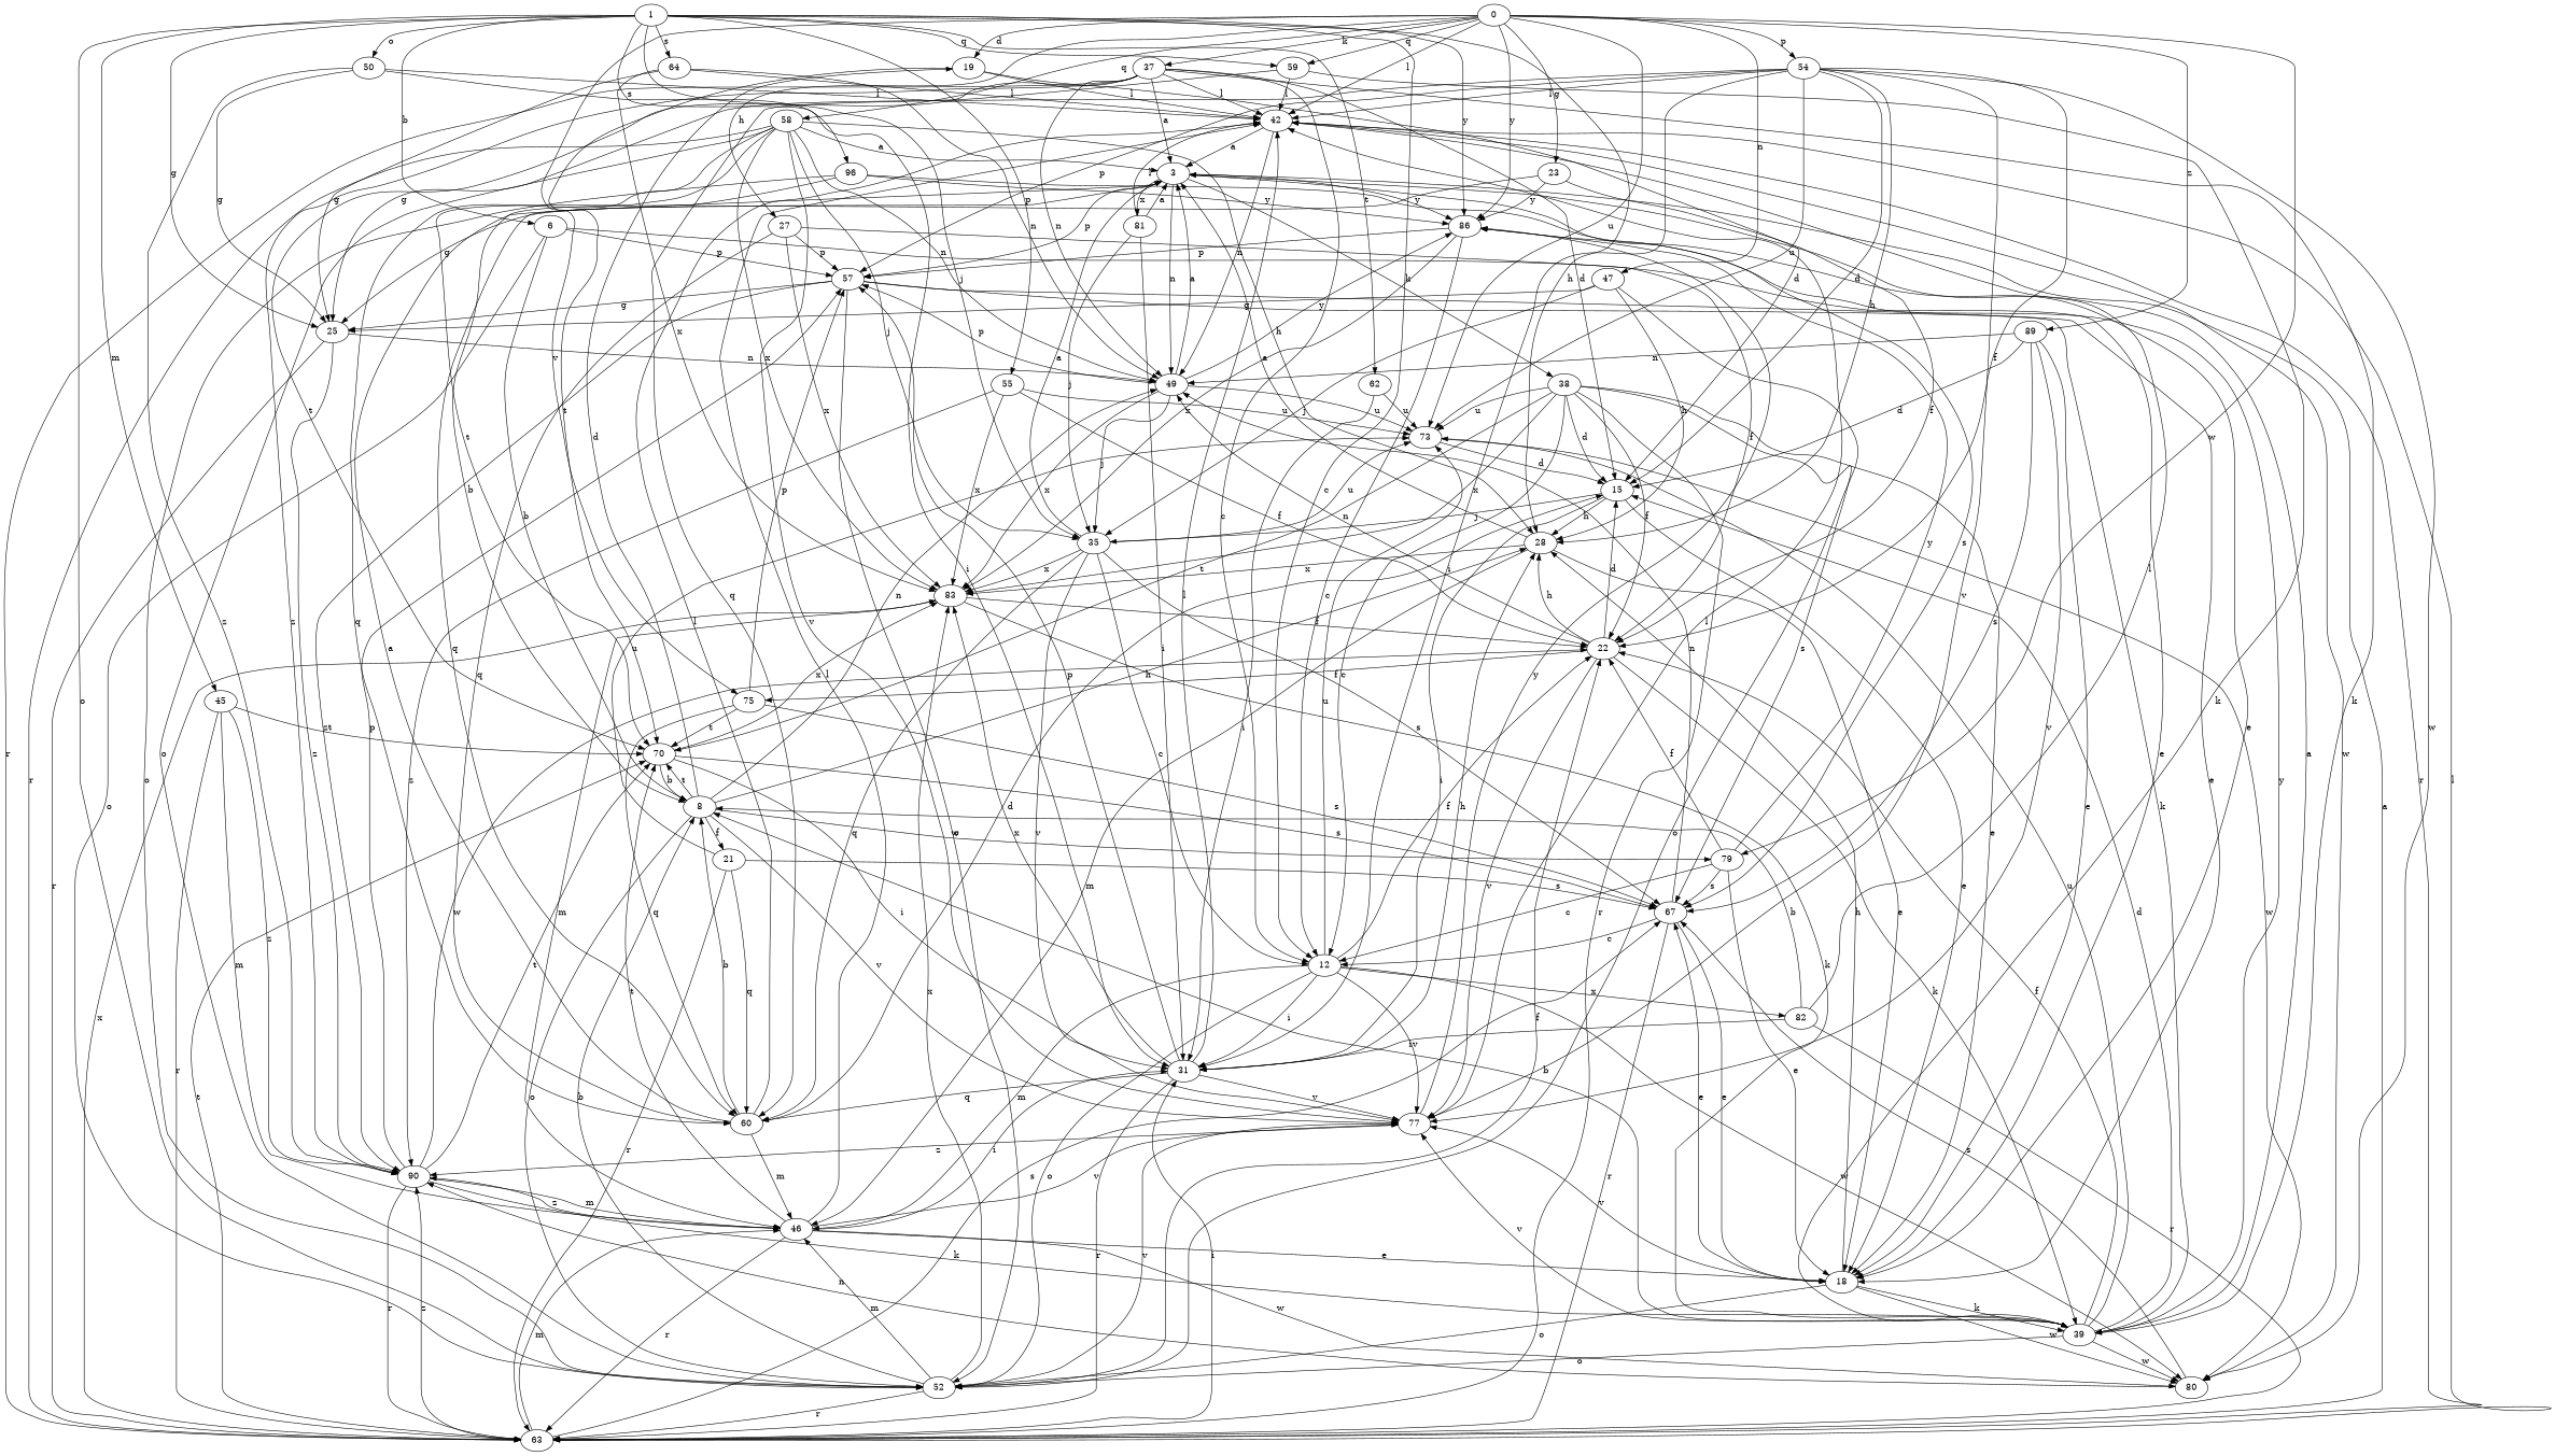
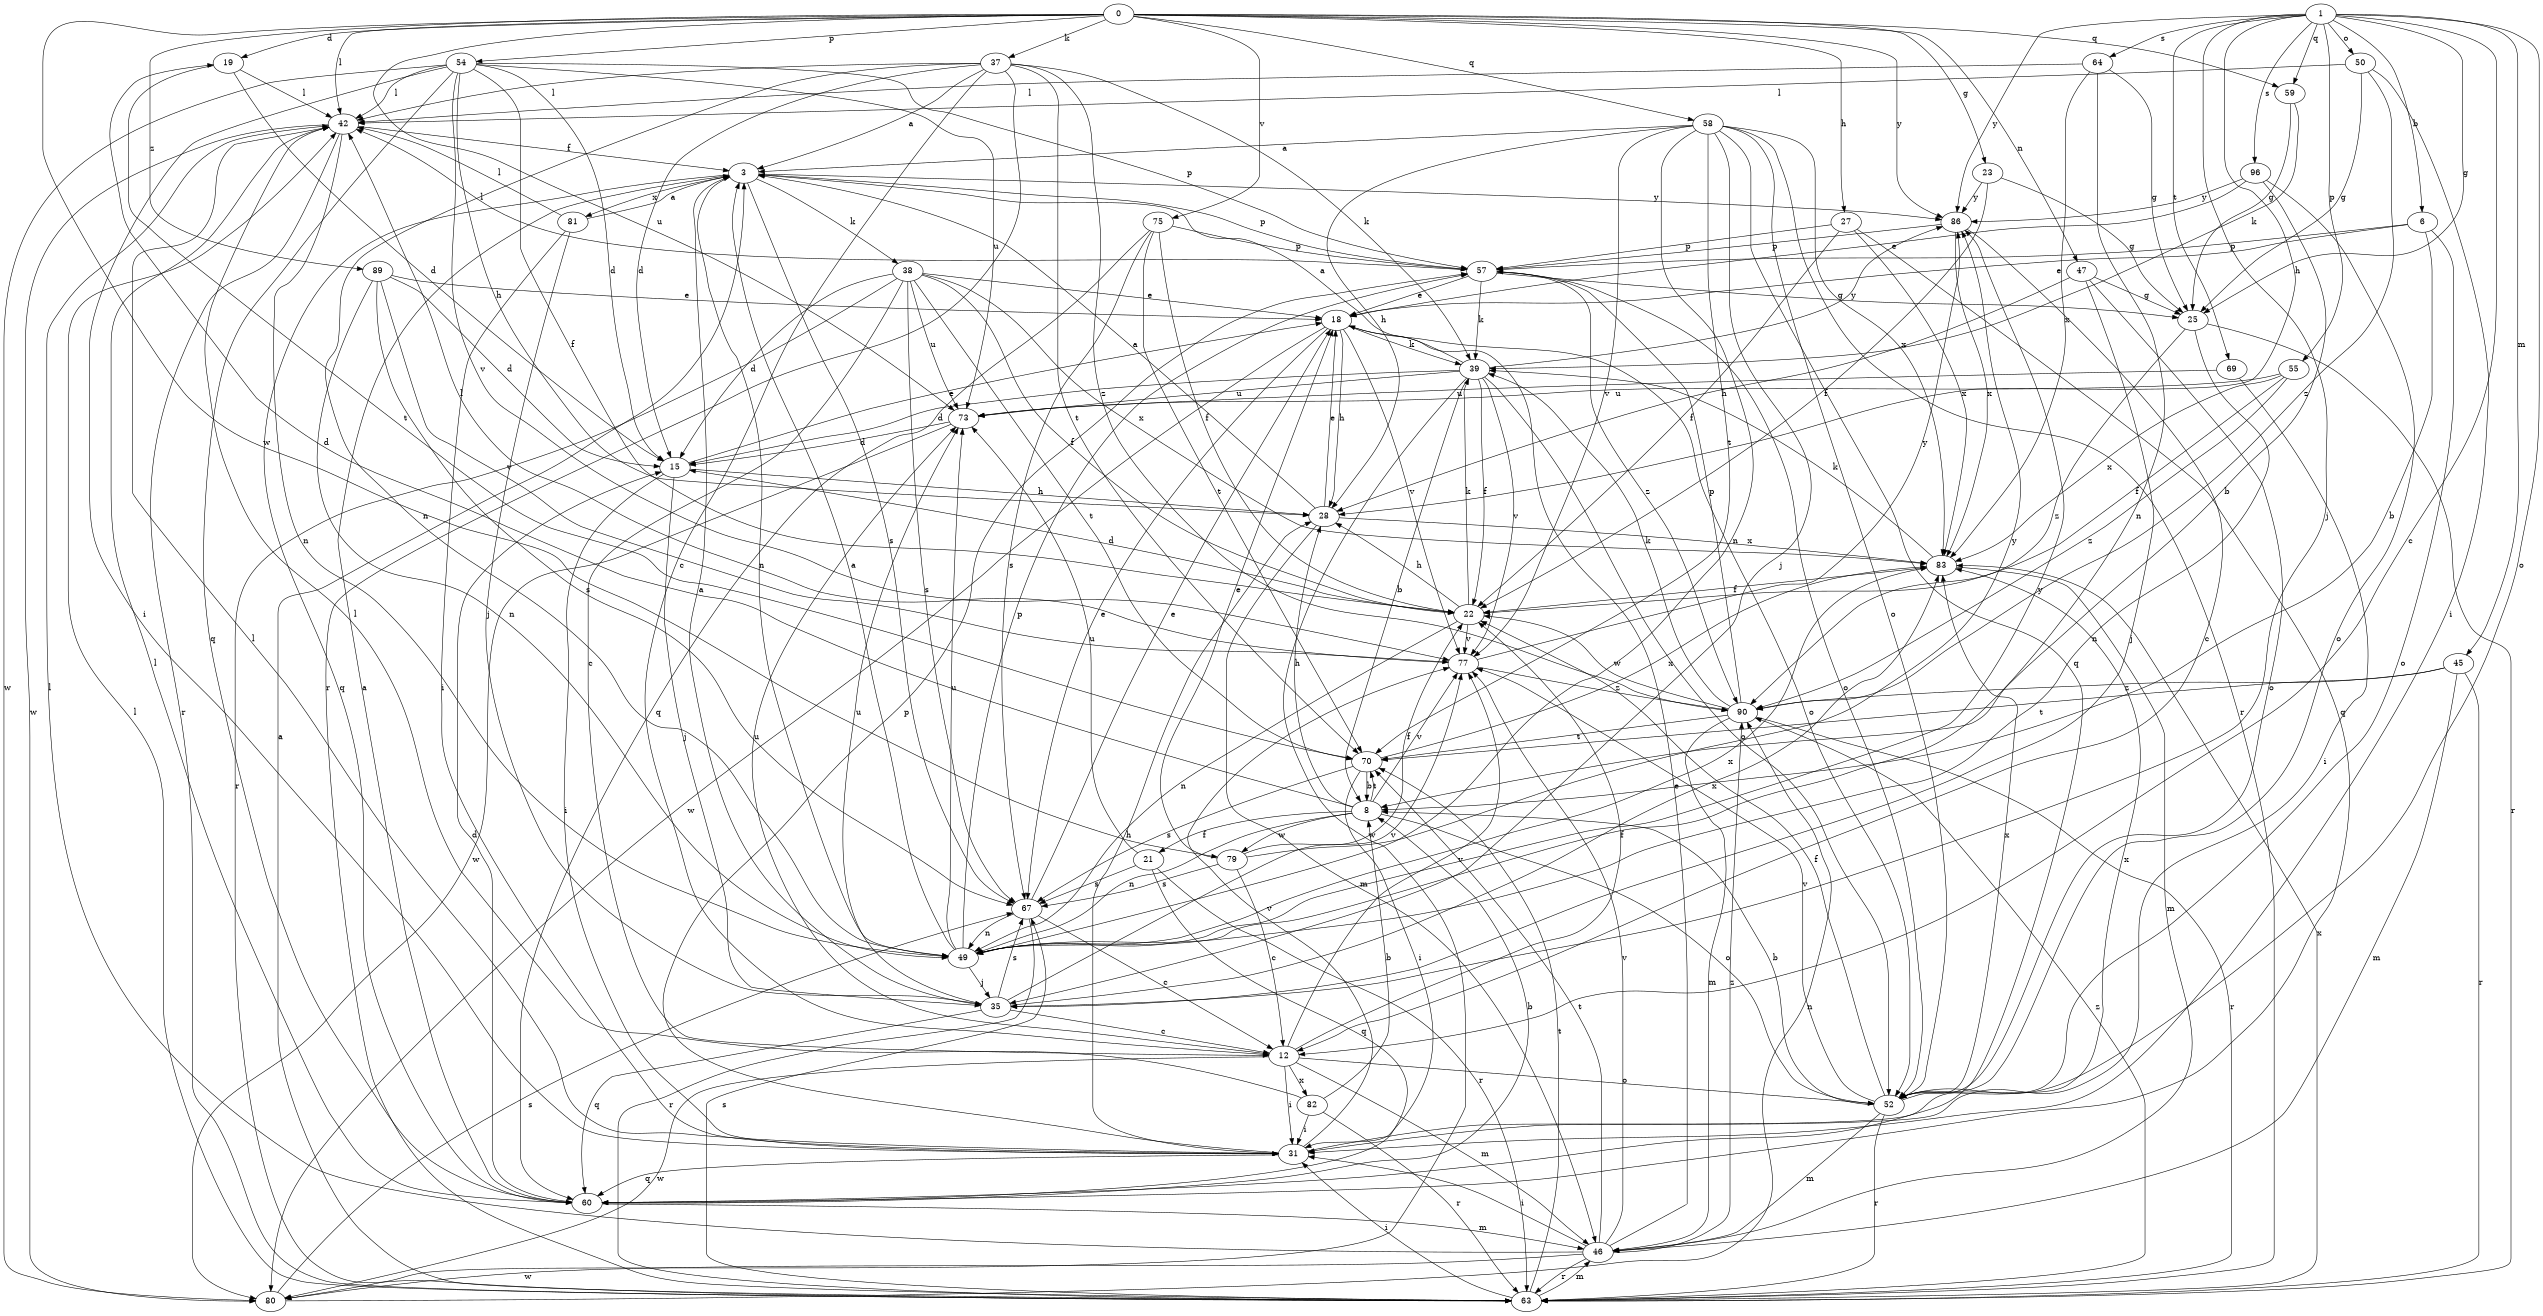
  strict digraph {
    n1 [label=19]
    0
    23
    27
    37
    42
    47
    54
    58
    59
    73
    75
    79
    86
    89
    70
    15
    25
    22
    57
    60
    83
    12
    3
    49
    39
    63
    90
    80
    28
    35
    52
    77
    31
    67
    18
    1
    6
    45
    50
    55
    64
    n43 [label=96]
-   69 [label=62]
+   69
    8
    46
    82
    38
    81
    21
    n1 -> 42 [label=l]
    n1 -> 70 [label=t]
    n1 -> 15 [label=d]
    0 -> n1 [label=d]
    0 -> 23 [label=g]
    0 -> 27 [label=h]
    0 -> 37 [label=k]
    0 -> 42 [label=l]
    0 -> 47 [label=n]
    0 -> 54 [label=p]
    0 -> 58 [label=q]
    0 -> 59 [label=q]
    0 -> 73 [label=u]
    0 -> 75 [label=v]
    0 -> 79 [label=w]
    0 -> 86 [label=y]
    0 -> 89 [label=z]
    23 -> 86 [label=y]
    23 -> 25 [label=g]
    23 -> 22 [label=f]
    27 -> 22 [label=f]
    27 -> 57 [label=p]
    27 -> 60 [label=q]
    27 -> 83 [label=x]
    37 -> 42 [label=l]
    37 -> 70 [label=t]
    37 -> 15 [label=d]
    37 -> 12 [label=c]
    37 -> 3 [label=a]
    37 -> 49 [label=n]
    37 -> 39 [label=k]
    37 -> 63 [label=r]
    37 -> 90 [label=z]
-   42 -> 3 [label=a]
+   42 -> 3 [label=f]
    42 -> 49 [label=n]
    42 -> 63 [label=r]
    42 -> 80 [label=w]
    47 -> 25 [label=g]
    47 -> 28 [label=h]
    47 -> 35 [label=j]
    47 -> 52 [label=o]
    54 -> 42 [label=l]
    54 -> 73 [label=u]
    54 -> 15 [label=d]
    54 -> 22 [label=f]
    54 -> 57 [label=p]
    54 -> 60 [label=q]
    54 -> 80 [label=w]
    54 -> 28 [label=h]
    54 -> 77 [label=v]
    54 -> 31 [label=i]
    58 -> 70 [label=t]
    58 -> 60 [label=q]
    58 -> 83 [label=x]
    58 -> 3 [label=a]
    58 -> 49 [label=n]
    58 -> 63 [label=r]
    58 -> 28 [label=h]
    58 -> 35 [label=j]
    58 -> 52 [label=o]
    58 -> 77 [label=v]
-   59 -> 42 [label=l]
+   57 -> 42 [label=l]
    59 -> 25 [label=g]
    59 -> 39 [label=k]
    73 -> 15 [label=d]
    73 -> 80 [label=w]
    75 -> 70 [label=t]
-   22 -> 75 [label=f]
+   75 -> 22 [label=f]
    75 -> 57 [label=p]
    75 -> 60 [label=q]
    75 -> 67 [label=s]
    79 -> 86 [label=y]
    79 -> 22 [label=f]
    79 -> 12 [label=c]
    79 -> 67 [label=s]
    79 -> 18 [label=e]
    86 -> 57 [label=p]
    86 -> 83 [label=x]
    86 -> 12 [label=c]
    89 -> 15 [label=d]
    89 -> 49 [label=n]
    89 -> 77 [label=v]
    89 -> 67 [label=s]
    89 -> 18 [label=e]
    70 -> 83 [label=x]
    70 -> 31 [label=i]
    70 -> 67 [label=s]
    70 -> 8 [label=b]
    15 -> 28 [label=h]
    15 -> 35 [label=j]
    15 -> 31 [label=i]
    15 -> 18 [label=e]
    25 -> 49 [label=n]
    25 -> 63 [label=r]
    25 -> 90 [label=z]
    22 -> 15 [label=d]
    22 -> 49 [label=n]
    22 -> 39 [label=k]
    22 -> 28 [label=h]
    22 -> 77 [label=v]
    57 -> 25 [label=g]
    57 -> 39 [label=k]
    57 -> 90 [label=z]
    57 -> 52 [label=o]
    57 -> 18 [label=e]
    60 -> 42 [label=l]
    60 -> 15 [label=d]
    60 -> 3 [label=a]
    60 -> 8 [label=b]
    60 -> 46 [label=m]
    83 -> 22 [label=f]
    83 -> 39 [label=k]
    83 -> 46 [label=m]
    12 -> 73 [label=u]
    12 -> 22 [label=f]
    12 -> 80 [label=w]
    12 -> 52 [label=o]
    12 -> 77 [label=v]
    12 -> 31 [label=i]
    12 -> 46 [label=m]
    12 -> 82 [label=x]
    3 -> 86 [label=y]
    3 -> 57 [label=p]
    3 -> 60 [label=q]
    3 -> 49 [label=n]
    3 -> 67 [label=s]
    3 -> 38 [label=k]
    3 -> 81 [label=x]
    49 -> 73 [label=u]
    49 -> 86 [label=y]
    49 -> 57 [label=p]
    49 -> 83 [label=x]
    49 -> 3 [label=a]
    49 -> 35 [label=j]
    39 -> 73 [label=u]
    39 -> 86 [label=y]
    39 -> 15 [label=d]
    39 -> 22 [label=f]
    39 -> 3 [label=a]
    39 -> 80 [label=w]
    39 -> 52 [label=o]
    39 -> 77 [label=v]
    39 -> 8 [label=b]
    63 -> 42 [label=l]
    63 -> 70 [label=t]
    63 -> 83 [label=x]
    63 -> 3 [label=a]
    63 -> 90 [label=z]
    63 -> 31 [label=i]
    63 -> 67 [label=s]
    63 -> 46 [label=m]
    90 -> 70 [label=t]
    90 -> 22 [label=w]
    90 -> 57 [label=p]
    90 -> 39 [label=k]
    90 -> 63 [label=r]
    90 -> 46 [label=m]
    80 -> 90 [label=n]
    80 -> 67 [label=s]
    28 -> 83 [label=x]
    28 -> 3 [label=a]
    28 -> 18 [label=e]
    28 -> 46 [label=m]
    35 -> 73 [label=u]
    35 -> 60 [label=q]
    35 -> 83 [label=x]
    35 -> 12 [label=c]
    35 -> 3 [label=a]
    35 -> 77 [label=v]
    35 -> 67 [label=s]
    52 -> 22 [label=f]
    52 -> 83 [label=x]
    52 -> 63 [label=r]
    52 -> 77 [label=v]
    52 -> 8 [label=b]
    52 -> 46 [label=m]
    77 -> 42 [label=l]
    77 -> 86 [label=y]
    77 -> 90 [label=z]
    31 -> 42 [label=l]
    31 -> 57 [label=p]
    31 -> 60 [label=q]
    31 -> 83 [label=x]
-   31 -> 63 [label=r]
    31 -> 28 [label=h]
    31 -> 77 [label=v]
    67 -> 12 [label=c]
    67 -> 49 [label=n]
    67 -> 63 [label=r]
    67 -> 18 [label=e]
    18 -> 39 [label=k]
    18 -> 80 [label=w]
    18 -> 28 [label=h]
    18 -> 52 [label=o]
    18 -> 77 [label=v]
    18 -> 67 [label=e]
    1 -> 59 [label=q]
    1 -> 86 [label=y]
    1 -> 25 [label=g]
    1 -> 12 [label=c]
    1 -> 28 [label=h]
    1 -> 35 [label=j]
    1 -> 52 [label=o]
    1 -> 6 [label=b]
    1 -> 45 [label=m]
    1 -> 50 [label=o]
    1 -> 55 [label=p]
    1 -> 64 [label=s]
    1 -> n43 [label=s]
    1 -> 69 [label=t]
    6 -> 57 [label=p]
    6 -> 52 [label=o]
    6 -> 18 [label=e]
    6 -> 8 [label=b]
    45 -> 70 [label=t]
    45 -> 63 [label=r]
    45 -> 90 [label=z]
    45 -> 46 [label=m]
    50 -> 42 [label=l]
    50 -> 25 [label=g]
    50 -> 90 [label=z]
    50 -> 31 [label=i]
    55 -> 73 [label=u]
    55 -> 22 [label=f]
    55 -> 83 [label=x]
    55 -> 90 [label=z]
    64 -> 42 [label=l]
    64 -> 25 [label=g]
    64 -> 83 [label=x]
    64 -> 49 [label=n]
    n43 -> 86 [label=y]
    n43 -> 52 [label=o]
    n43 -> 18 [label=e]
    n43 -> 8 [label=b]
    69 -> 73 [label=u]
    69 -> 31 [label=i]
    8 -> n1 [label=d]
    8 -> 79 [label=w]
    8 -> 70 [label=t]
    8 -> 49 [label=n]
    8 -> 28 [label=h]
    8 -> 52 [label=o]
    8 -> 77 [label=v]
    8 -> 21 [label=f]
    46 -> 42 [label=l]
    46 -> 70 [label=t]
    46 -> 63 [label=r]
    46 -> 90 [label=z]
    46 -> 80 [label=w]
    46 -> 77 [label=v]
    46 -> 31 [label=i]
    46 -> 18 [label=e]
    82 -> 42 [label=l]
    82 -> 63 [label=r]
    82 -> 31 [label=i]
    82 -> 8 [label=b]
    38 -> 73 [label=u]
    38 -> 70 [label=t]
    38 -> 15 [label=d]
    38 -> 22 [label=f]
    38 -> 83 [label=x]
    38 -> 12 [label=c]
    38 -> 63 [label=r]
    38 -> 67 [label=s]
    38 -> 18 [label=e]
    81 -> 42 [label=l]
    81 -> 3 [label=a]
    81 -> 35 [label=j]
    81 -> 31 [label=i]
    21 -> 73 [label=u]
    21 -> 60 [label=q]
    21 -> 63 [label=r]
    21 -> 67 [label=s]
  }
